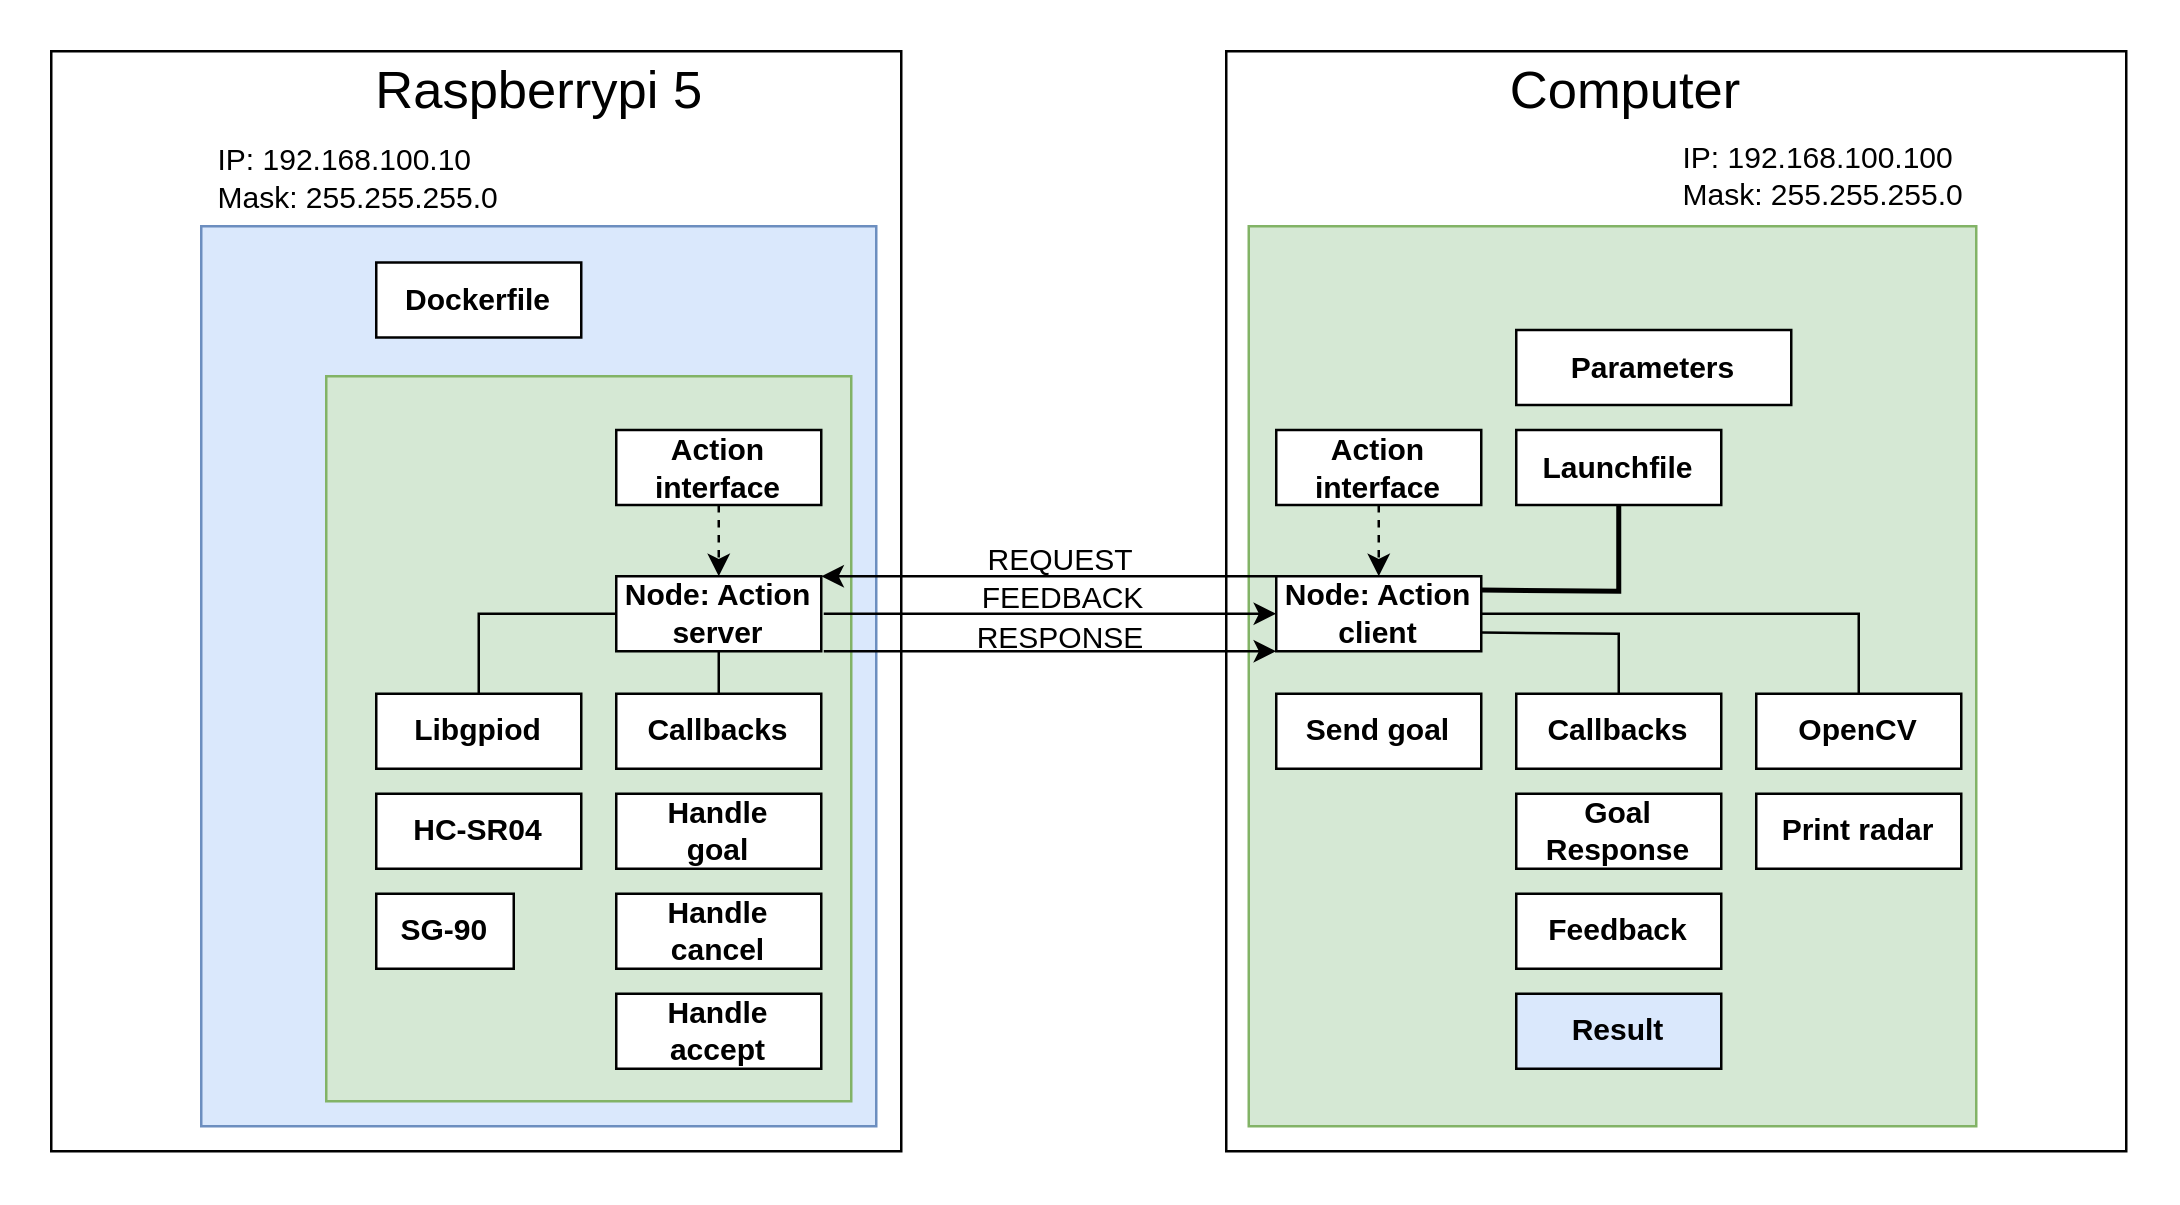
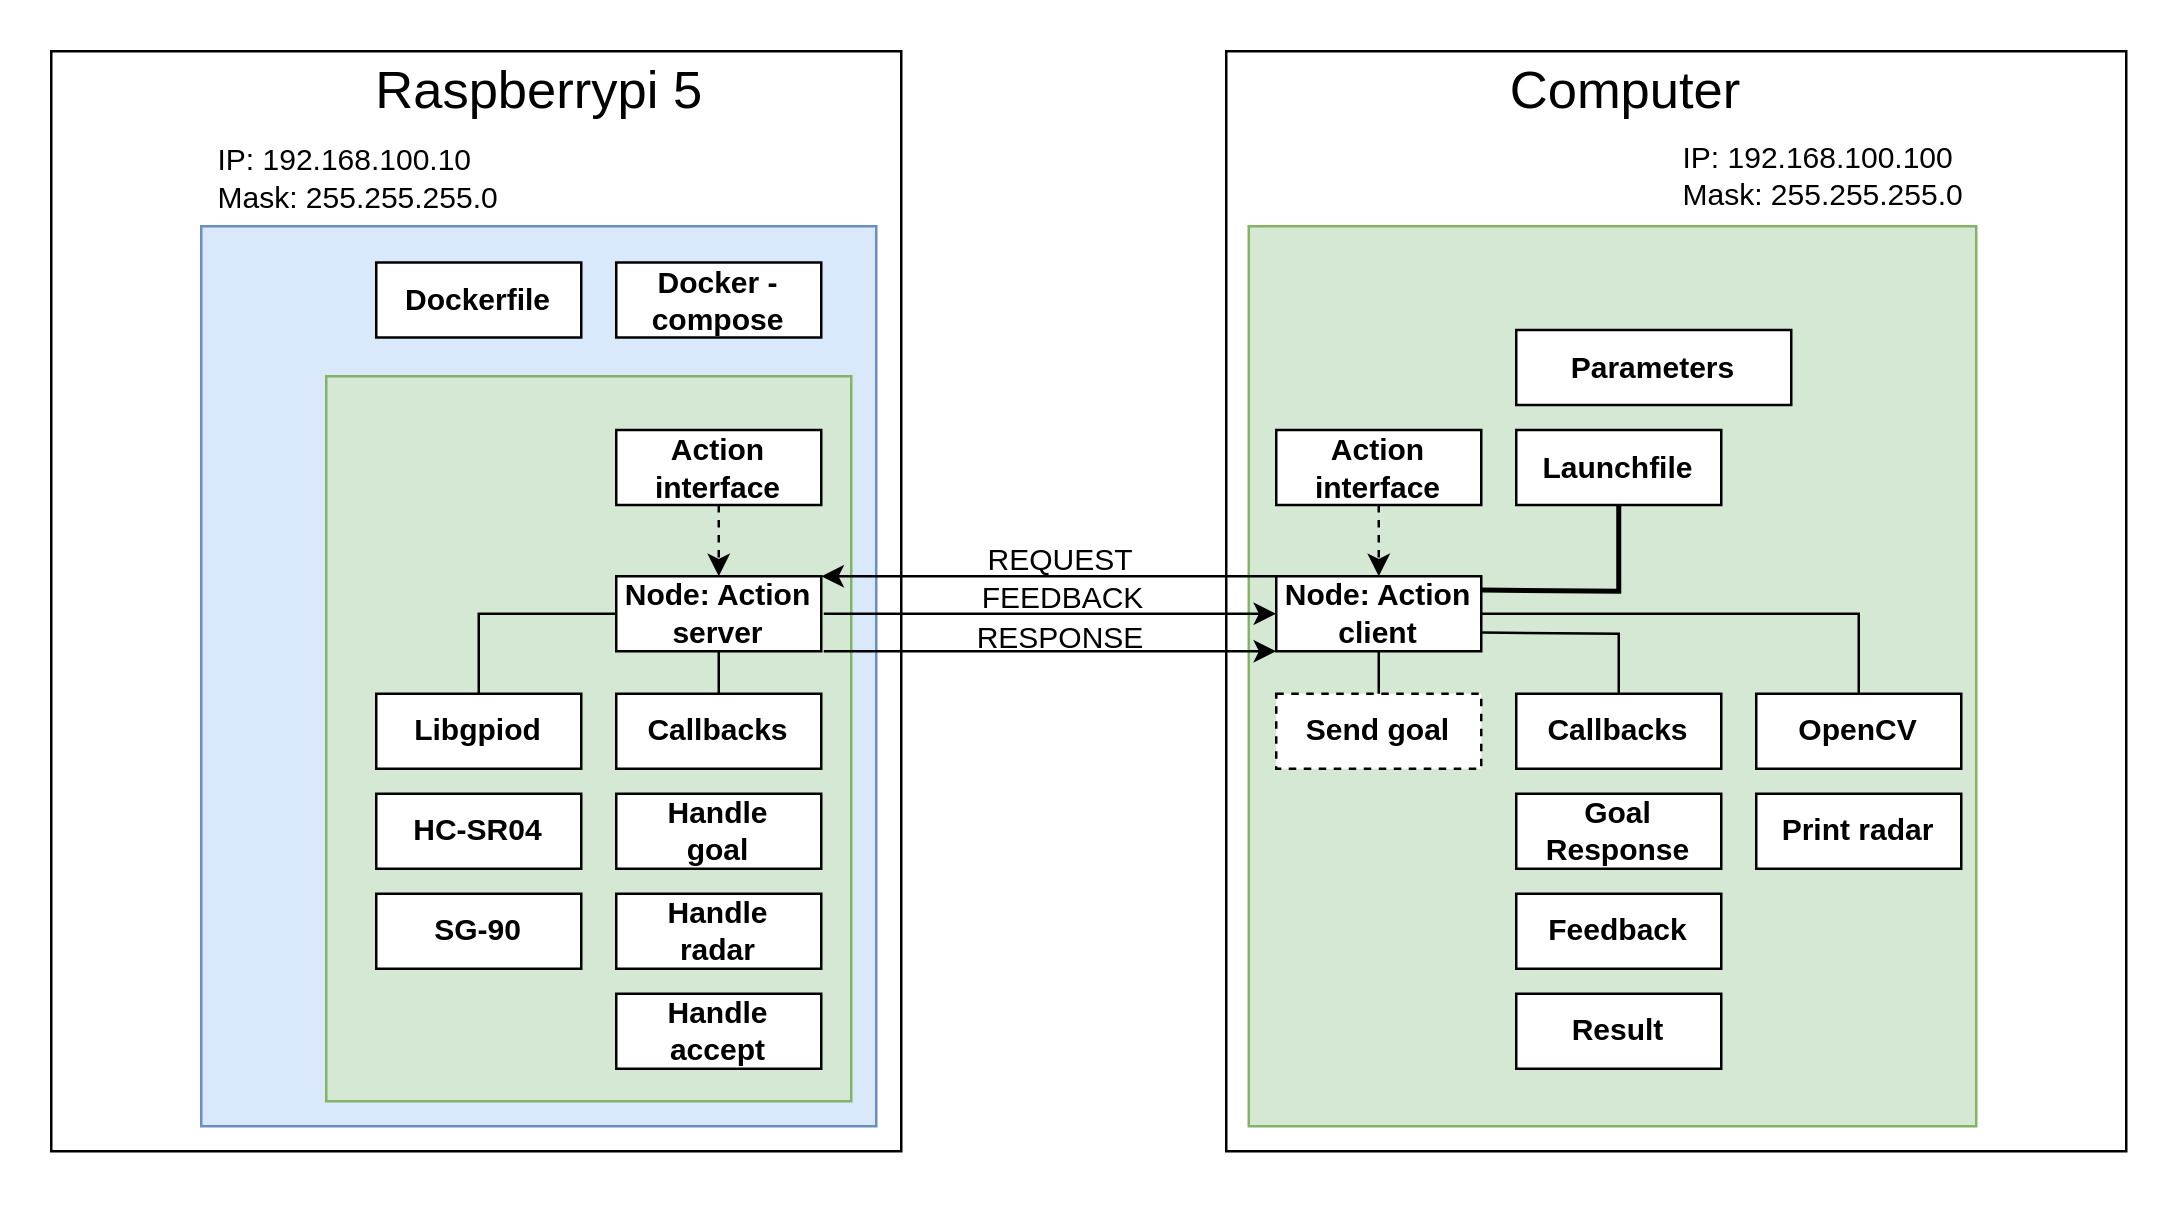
  <mxCell id="0" />
  <mxCell id="1" parent="0" />
  <mxCell id="2" value="" style="rounded=0;whiteSpace=wrap;html=1;" vertex="1" parent="1"><mxGeometry x="490" y="20" width="360" height="440" as="geometry" /></mxCell>
  <mxCell id="3" value="" style="rounded=0;whiteSpace=wrap;html=1;" vertex="1" parent="1"><mxGeometry x="20" y="20" width="340" height="440" as="geometry" /></mxCell>
  <mxCell id="4" value="" style="rounded=0;whiteSpace=wrap;html=1;fillColor=#dae8fc;strokeColor=#6c8ebf;" vertex="1" parent="1"><mxGeometry x="80" y="90" width="270" height="360" as="geometry" /></mxCell>
  <mxCell id="5" value="" style="rounded=0;whiteSpace=wrap;html=1;fillColor=#d5e8d4;strokeColor=#82b366;" vertex="1" parent="1"><mxGeometry x="130" y="150" width="210" height="290" as="geometry" /></mxCell>
  <mxCell id="6" value="" style="shape=image;verticalLabelPosition=bottom;labelBackgroundColor=default;verticalAlign=top;aspect=fixed;imageAspect=0;image=https://static-00.iconduck.com/assets.00/raspberry-pi-icon-2048x2048-p0y4r07x.png;imageBackground=default;" vertex="1" parent="1"><mxGeometry x="23.5" y="25" width="61" height="61" as="geometry" /></mxCell>
  <mxCell id="7" value="" style="shape=image;verticalLabelPosition=bottom;labelBackgroundColor=default;verticalAlign=top;aspect=fixed;imageAspect=0;image=https://docs.olive-robotics.com/assets/ros2.f4e27747.png;" vertex="1" parent="1"><mxGeometry x="135" y="147" width="59" height="59" as="geometry" /></mxCell>
  <mxCell id="8" value="" style="shape=image;verticalLabelPosition=bottom;labelBackgroundColor=default;verticalAlign=top;aspect=fixed;imageAspect=0;image=https://cdn4.iconfinder.com/data/icons/logos-and-brands/512/97_Docker_logo_logos-512.png;" vertex="1" parent="1"><mxGeometry x="84.5" y="90" width="59" height="59" as="geometry" /></mxCell>
  <mxCell id="9" value="&lt;b&gt;Node: Action server&lt;/b&gt;" style="rounded=0;whiteSpace=wrap;html=1;" vertex="1" parent="1"><mxGeometry x="246" y="230" width="82" height="30" as="geometry" /></mxCell>
  <mxCell id="10" value="&lt;b&gt;HC-SR04&lt;/b&gt;" style="rounded=0;whiteSpace=wrap;html=1;" vertex="1" parent="1"><mxGeometry x="150" y="317" width="82" height="30" as="geometry" /></mxCell>
  <mxCell id="11" value="&lt;b&gt;Action interface&lt;/b&gt;" style="rounded=0;whiteSpace=wrap;html=1;" vertex="1" parent="1"><mxGeometry x="246" y="171.5" width="82" height="30" as="geometry" /></mxCell>
- <mxCell id="12" value="&lt;b&gt;SG-90&lt;/b&gt;" style="rounded=0;whiteSpace=wrap;html=1;" vertex="1" parent="1"><mxGeometry x="150" y="357" width="55" height="30" as="geometry" /></mxCell>
+ <mxCell id="12" value="&lt;b&gt;SG-90&lt;/b&gt;" style="rounded=0;whiteSpace=wrap;html=1;" vertex="1" parent="1"><mxGeometry x="150" y="357" width="82" height="30" as="geometry" /></mxCell>
  <mxCell id="13" value="&lt;b&gt;Libgpiod&lt;/b&gt;" style="rounded=0;whiteSpace=wrap;html=1;" vertex="1" parent="1"><mxGeometry x="150" y="277" width="82" height="30" as="geometry" /></mxCell>
  <mxCell id="14" value="REQUEST" style="text;html=1;align=center;verticalAlign=middle;whiteSpace=wrap;rounded=0;" vertex="1" parent="1"><mxGeometry x="394" y="209" width="60" height="30" as="geometry" /></mxCell>
  <mxCell id="15" value="RESPONSE" style="text;html=1;align=center;verticalAlign=middle;whiteSpace=wrap;rounded=0;" vertex="1" parent="1"><mxGeometry x="394" y="240" width="60" height="30" as="geometry" /></mxCell>
  <mxCell id="16" value="FEEDBACK" style="text;html=1;align=center;verticalAlign=middle;whiteSpace=wrap;rounded=0;" vertex="1" parent="1"><mxGeometry x="395" y="224" width="60" height="30" as="geometry" /></mxCell>
  <mxCell id="17" value="&lt;b&gt;Callbacks&lt;/b&gt;" style="rounded=0;whiteSpace=wrap;html=1;" vertex="1" parent="1"><mxGeometry x="246" y="277" width="82" height="30" as="geometry" /></mxCell>
  <mxCell id="18" value="&lt;b&gt;Handle&lt;/b&gt;&lt;div&gt;&lt;b&gt;goal&lt;/b&gt;&lt;/div&gt;" style="rounded=0;whiteSpace=wrap;html=1;" vertex="1" parent="1"><mxGeometry x="246" y="317" width="82" height="30" as="geometry" /></mxCell>
- <mxCell id="19" value="&lt;b&gt;Handle&lt;/b&gt;&lt;div&gt;&lt;b&gt;cancel&lt;/b&gt;&lt;/div&gt;" style="rounded=0;whiteSpace=wrap;html=1;" vertex="1" parent="1"><mxGeometry x="246" y="357" width="82" height="30" as="geometry" /></mxCell>
+ <mxCell id="19" value="&lt;b&gt;Handle&lt;/b&gt;&lt;div&gt;&lt;b&gt;radar&lt;/b&gt;&lt;/div&gt;" style="rounded=0;whiteSpace=wrap;html=1;" vertex="1" parent="1"><mxGeometry x="246" y="357" width="82" height="30" as="geometry" /></mxCell>
  <mxCell id="20" value="&lt;b&gt;Handle&lt;/b&gt;&lt;div&gt;&lt;b&gt;accept&lt;/b&gt;&lt;/div&gt;" style="rounded=0;whiteSpace=wrap;html=1;" vertex="1" parent="1"><mxGeometry x="246" y="397" width="82" height="30" as="geometry" /></mxCell>
  <mxCell id="21" value="" style="endArrow=none;html=1;rounded=0;entryX=0;entryY=0.5;entryDx=0;entryDy=0;" edge="1" parent="1" target="9"><mxGeometry width="50" height="50" relative="1" as="geometry"><mxPoint x="191" y="277" as="sourcePoint" /><mxPoint x="450" y="230" as="targetPoint" /><Array as="points"><mxPoint x="191" y="245" /></Array></mxGeometry></mxCell>
  <mxCell id="22" value="" style="endArrow=none;html=1;rounded=0;exitX=0.5;exitY=1;exitDx=0;exitDy=0;" edge="1" parent="1" source="9"><mxGeometry width="50" height="50" relative="1" as="geometry"><mxPoint x="177" y="310" as="sourcePoint" /><mxPoint x="287" y="277" as="targetPoint" /></mxGeometry></mxCell>
  <mxCell id="23" value="&lt;b&gt;Dockerfile&lt;/b&gt;" style="rounded=0;whiteSpace=wrap;html=1;" vertex="1" parent="1"><mxGeometry x="150" y="104.5" width="82" height="30" as="geometry" /></mxCell>
+ <mxCell id="24" value="&lt;b&gt;Docker -compose&lt;/b&gt;" style="rounded=0;whiteSpace=wrap;html=1;" vertex="1" parent="1"><mxGeometry x="246" y="104.5" width="82" height="30" as="geometry" /></mxCell>
  <mxCell id="25" value="" style="shape=image;verticalLabelPosition=bottom;labelBackgroundColor=default;verticalAlign=top;aspect=fixed;imageAspect=0;image=https://static-00.iconduck.com/assets.00/ubuntu-plain-icon-256x256-we4d4gd0.png;" vertex="1" parent="1"><mxGeometry x="791" y="31.5" width="54.5" height="54.5" as="geometry" /></mxCell>
  <mxCell id="26" value="" style="rounded=0;whiteSpace=wrap;html=1;fillColor=#d5e8d4;strokeColor=#82b366;" vertex="1" parent="1"><mxGeometry x="499" y="90" width="291" height="360" as="geometry" /></mxCell>
  <mxCell id="27" value="&lt;b&gt;Node: Action client&lt;/b&gt;" style="rounded=0;whiteSpace=wrap;html=1;" vertex="1" parent="1"><mxGeometry x="510" y="230" width="82" height="30" as="geometry" /></mxCell>
- <mxCell id="28" value="&lt;b&gt;Send goal&lt;/b&gt;" style="rounded=0;whiteSpace=wrap;html=1;" vertex="1" parent="1"><mxGeometry x="510" y="277" width="82" height="30" as="geometry" /></mxCell>
+ <mxCell id="28" value="&lt;b&gt;Send goal&lt;/b&gt;" style="rounded=0;whiteSpace=wrap;html=1;dashed=1;" vertex="1" parent="1"><mxGeometry x="510" y="277" width="82" height="30" as="geometry" /></mxCell>
  <mxCell id="29" value="&lt;b&gt;Callbacks&lt;/b&gt;" style="rounded=0;whiteSpace=wrap;html=1;" vertex="1" parent="1"><mxGeometry x="606" y="277" width="82" height="30" as="geometry" /></mxCell>
  <mxCell id="30" value="&lt;b&gt;OpenCV&lt;/b&gt;" style="rounded=0;whiteSpace=wrap;html=1;" vertex="1" parent="1"><mxGeometry x="702" y="277" width="82" height="30" as="geometry" /></mxCell>
  <mxCell id="31" value="" style="endArrow=classic;html=1;rounded=0;exitX=1;exitY=1;exitDx=0;exitDy=0;entryX=0;entryY=0.5;entryDx=0;entryDy=0;" edge="1" parent="1" target="27"><mxGeometry width="50" height="50" relative="1" as="geometry"><mxPoint x="329" y="245" as="sourcePoint" /><mxPoint x="491" y="245" as="targetPoint" /></mxGeometry></mxCell>
  <mxCell id="32" value="" style="shape=image;verticalLabelPosition=bottom;labelBackgroundColor=default;verticalAlign=top;aspect=fixed;imageAspect=0;image=https://docs.olive-robotics.com/assets/ros2.f4e27747.png;" vertex="1" parent="1"><mxGeometry x="724.5" y="88" width="59" height="59" as="geometry" /></mxCell>
  <mxCell id="33" value="" style="endArrow=classic;html=1;rounded=0;exitX=1;exitY=1;exitDx=0;exitDy=0;entryX=0;entryY=1;entryDx=0;entryDy=0;" edge="1" parent="1" target="27"><mxGeometry width="50" height="50" relative="1" as="geometry"><mxPoint x="329" y="260" as="sourcePoint" /><mxPoint x="491" y="260" as="targetPoint" /></mxGeometry></mxCell>
  <mxCell id="34" value="" style="endArrow=classic;html=1;rounded=0;entryX=1;entryY=0.5;entryDx=0;entryDy=0;exitX=0;exitY=0;exitDx=0;exitDy=0;" edge="1" parent="1" source="27"><mxGeometry width="50" height="50" relative="1" as="geometry"><mxPoint x="490" y="230" as="sourcePoint" /><mxPoint x="328" y="230" as="targetPoint" /></mxGeometry></mxCell>
  <mxCell id="35" value="&lt;b&gt;Goal Response&lt;/b&gt;" style="rounded=0;whiteSpace=wrap;html=1;" vertex="1" parent="1"><mxGeometry x="606" y="317" width="82" height="30" as="geometry" /></mxCell>
  <mxCell id="36" value="&lt;b&gt;Feedback&lt;/b&gt;" style="rounded=0;whiteSpace=wrap;html=1;" vertex="1" parent="1"><mxGeometry x="606" y="357" width="82" height="30" as="geometry" /></mxCell>
- <mxCell id="37" value="&lt;b&gt;Result&lt;/b&gt;" style="rounded=0;whiteSpace=wrap;html=1;fillColor=#dae8fc;" vertex="1" parent="1"><mxGeometry x="606" y="397" width="82" height="30" as="geometry" /></mxCell>
+ <mxCell id="37" value="&lt;b&gt;Result&lt;/b&gt;" style="rounded=0;whiteSpace=wrap;html=1;" vertex="1" parent="1"><mxGeometry x="606" y="397" width="82" height="30" as="geometry" /></mxCell>
  <mxCell id="38" value="&lt;b&gt;Print radar&lt;/b&gt;" style="rounded=0;whiteSpace=wrap;html=1;" vertex="1" parent="1"><mxGeometry x="702" y="317" width="82" height="30" as="geometry" /></mxCell>
  <mxCell id="39" value="&lt;b&gt;Action interface&lt;/b&gt;" style="rounded=0;whiteSpace=wrap;html=1;" vertex="1" parent="1"><mxGeometry x="510" y="171.5" width="82" height="30" as="geometry" /></mxCell>
+ <mxCell id="40" value="" style="endArrow=none;html=1;rounded=0;exitX=0.5;exitY=0;exitDx=0;exitDy=0;entryX=0.5;entryY=1;entryDx=0;entryDy=0;" edge="1" parent="1" source="28" target="27"><mxGeometry width="50" height="50" relative="1" as="geometry"><mxPoint x="460" y="350" as="sourcePoint" /><mxPoint x="510" y="300" as="targetPoint" /></mxGeometry></mxCell>
  <mxCell id="41" value="" style="endArrow=none;html=1;rounded=0;entryX=1;entryY=0.75;entryDx=0;entryDy=0;exitX=0.5;exitY=0;exitDx=0;exitDy=0;" edge="1" parent="1" source="29" target="27"><mxGeometry width="50" height="50" relative="1" as="geometry"><mxPoint x="460" y="350" as="sourcePoint" /><mxPoint x="510" y="300" as="targetPoint" /><Array as="points"><mxPoint x="647" y="253" /></Array></mxGeometry></mxCell>
  <mxCell id="42" value="" style="endArrow=none;html=1;rounded=0;entryX=1;entryY=0.5;entryDx=0;entryDy=0;exitX=0.5;exitY=0;exitDx=0;exitDy=0;" edge="1" parent="1" target="27"><mxGeometry width="50" height="50" relative="1" as="geometry"><mxPoint x="743" y="277" as="sourcePoint" /><mxPoint x="592" y="237.5" as="targetPoint" /><Array as="points"><mxPoint x="743" y="245" /></Array></mxGeometry></mxCell>
  <mxCell id="43" value="&lt;b&gt;Launchfile&lt;/b&gt;" style="rounded=0;whiteSpace=wrap;html=1;" vertex="1" parent="1"><mxGeometry x="606" y="171.5" width="82" height="30" as="geometry" /></mxCell>
  <mxCell id="44" value="" style="endArrow=classic;html=1;rounded=0;dashed=1;exitX=0.5;exitY=1;exitDx=0;exitDy=0;entryX=0.5;entryY=0;entryDx=0;entryDy=0;" edge="1" parent="1" source="11" target="9"><mxGeometry width="50" height="50" relative="1" as="geometry"><mxPoint x="430" y="280" as="sourcePoint" /><mxPoint x="480" y="230" as="targetPoint" /></mxGeometry></mxCell>
  <mxCell id="45" value="" style="endArrow=classic;html=1;rounded=0;dashed=1;exitX=0.5;exitY=1;exitDx=0;exitDy=0;entryX=0.5;entryY=0;entryDx=0;entryDy=0;" edge="1" parent="1" source="39" target="27"><mxGeometry width="50" height="50" relative="1" as="geometry"><mxPoint x="297" y="212" as="sourcePoint" /><mxPoint x="297" y="240" as="targetPoint" /></mxGeometry></mxCell>
  <mxCell id="46" value="&lt;b&gt;Parameters&lt;/b&gt;" style="rounded=0;whiteSpace=wrap;html=1;" vertex="1" parent="1"><mxGeometry x="606" y="131.5" width="110" height="30" as="geometry" /></mxCell>
  <mxCell id="47" value="" style="endArrow=none;dashed=0;html=1;dashPattern=1 3;strokeWidth=2;rounded=0;entryX=1;entryY=0.184;entryDx=0;entryDy=0;exitX=0.5;exitY=1;exitDx=0;exitDy=0;entryPerimeter=0;" edge="1" parent="1" source="43" target="27"><mxGeometry width="50" height="50" relative="1" as="geometry"><mxPoint x="430" y="280" as="sourcePoint" /><mxPoint x="480" y="230" as="targetPoint" /><Array as="points"><mxPoint x="647" y="236" /></Array></mxGeometry></mxCell>
  <mxCell id="48" value="IP: 192.168.100.10&lt;div&gt;Mask: 255.255.255.0&lt;/div&gt;" style="text;html=1;align=left;verticalAlign=middle;whiteSpace=wrap;rounded=0;" vertex="1" parent="1"><mxGeometry x="84.5" y="56" width="120" height="30" as="geometry" /></mxCell>
  <mxCell id="49" value="IP: 192.168.100.100&lt;div&gt;Mask: 255.255.255.0&lt;/div&gt;" style="text;html=1;align=left;verticalAlign=middle;whiteSpace=wrap;rounded=0;" vertex="1" parent="1"><mxGeometry x="671" y="55" width="120" height="30" as="geometry" /></mxCell>
  <mxCell id="50" value="Raspberrypi 5" style="text;html=1;align=center;verticalAlign=middle;whiteSpace=wrap;rounded=0;fontSize=21;" vertex="1" parent="1"><mxGeometry x="142.5" y="20" width="145" height="30" as="geometry" /></mxCell>
  <mxCell id="51" value="Computer" style="text;html=1;align=center;verticalAlign=middle;whiteSpace=wrap;rounded=0;fontSize=21;" vertex="1" parent="1"><mxGeometry x="619.5" y="20" width="60" height="30" as="geometry" /></mxCell>
